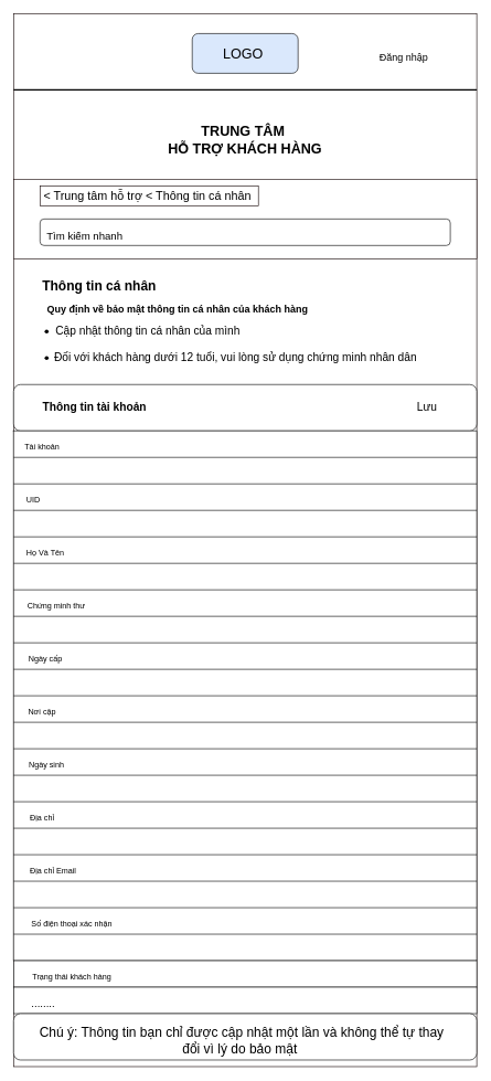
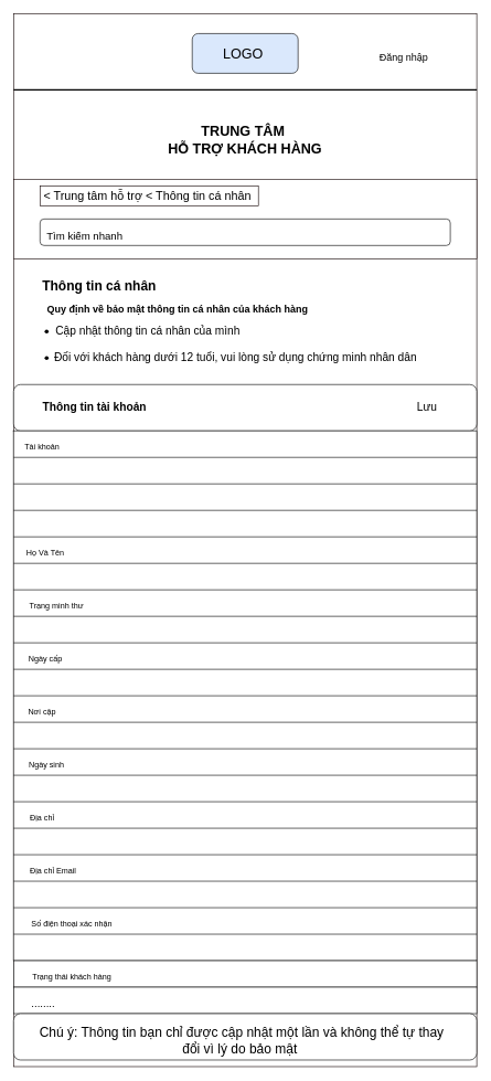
  <mxCell id="0" />
  <mxCell id="1" parent="0" />
  <mxCell id="2" value="" style="rounded=0;whiteSpace=wrap;html=1;strokeColor=#120303;" vertex="1" parent="1"><mxGeometry x="20" y="20" width="700" height="1590" as="geometry" /></mxCell>
  <mxCell id="3" value="" style="shape=image;html=1;verticalAlign=top;verticalLabelPosition=bottom;labelBackgroundColor=#ffffff;imageAspect=0;aspect=fixed;image=https://cdn1.iconfinder.com/data/icons/ionicons-fill-vol-2/512/menu-128.png" vertex="1" parent="1"><mxGeometry x="60" y="55" width="50" height="50" as="geometry" /></mxCell>
  <mxCell id="4" value="&lt;font style=&quot;font-size: 21px;&quot;&gt;LOGO&amp;nbsp;&lt;/font&gt;" style="rounded=1;whiteSpace=wrap;html=1;fillColor=#dae8fc;" vertex="1" parent="1"><mxGeometry x="290" y="50" width="160" height="60" as="geometry" /></mxCell>
  <mxCell id="5" value="&lt;font style=&quot;font-size: 15px;&quot;&gt;Đăng nhập&lt;/font&gt;" style="text;strokeColor=none;align=center;fillColor=none;html=1;verticalAlign=middle;whiteSpace=wrap;rounded=0;" vertex="1" parent="1"><mxGeometry x="540" y="70" width="140" height="30" as="geometry" /></mxCell>
  <mxCell id="6" value="" style="line;strokeWidth=2;html=1;" vertex="1" parent="1"><mxGeometry x="20" y="130" width="700" height="10" as="geometry" /></mxCell>
  <mxCell id="7" value="&lt;b style=&quot;font-size: 21px;&quot;&gt;TRUNG TÂM&amp;nbsp;&lt;br&gt;HỖ TRỢ KHÁCH HÀNG&lt;/b&gt;" style="text;strokeColor=none;align=center;fillColor=none;html=1;verticalAlign=middle;whiteSpace=wrap;rounded=0;" vertex="1" parent="1"><mxGeometry x="230" y="170" width="280" height="80" as="geometry" /></mxCell>
  <mxCell id="8" value="" style="rounded=0;whiteSpace=wrap;html=1;strokeColor=#120202;" vertex="1" parent="1"><mxGeometry x="20" y="270" width="700" height="120" as="geometry" /></mxCell>
  <mxCell id="9" value="&lt;font style=&quot;font-size: 18px;&quot;&gt;&amp;lt; Trung tâm hỗ trợ &amp;lt; Thông tin cá nhân&amp;nbsp;&lt;/font&gt;" style="text;strokeColor=#120303;align=center;fillColor=none;html=1;verticalAlign=middle;whiteSpace=wrap;rounded=0;" vertex="1" parent="1"><mxGeometry x="60" y="280" width="330" height="30" as="geometry" /></mxCell>
  <mxCell id="10" value="" style="rounded=1;whiteSpace=wrap;html=1;" vertex="1" parent="1"><mxGeometry x="60" y="330" width="620" height="40" as="geometry" /></mxCell>
  <mxCell id="11" value="&lt;font style=&quot;font-size: 16px;&quot;&gt;Tìm kiếm nhanh&amp;nbsp;&lt;/font&gt;" style="text;strokeColor=none;align=center;fillColor=none;html=1;verticalAlign=middle;whiteSpace=wrap;rounded=0;" vertex="1" parent="1"><mxGeometry x="60" y="340" width="140" height="30" as="geometry" /></mxCell>
  <mxCell id="12" value="" style="shape=image;html=1;verticalAlign=top;verticalLabelPosition=bottom;labelBackgroundColor=#ffffff;imageAspect=0;aspect=fixed;image=https://cdn4.iconfinder.com/data/icons/ionicons/512/icon-ios7-search-128.png" vertex="1" parent="1"><mxGeometry x="620" y="330" width="40" height="40" as="geometry" /></mxCell>
  <mxCell id="13" value="&lt;font size=&quot;1&quot; style=&quot;&quot;&gt;&lt;b style=&quot;font-size: 20px;&quot;&gt;Thông tin cá nhân&amp;nbsp;&lt;/b&gt;&lt;/font&gt;" style="text;strokeColor=none;align=center;fillColor=none;html=1;verticalAlign=middle;whiteSpace=wrap;rounded=0;" vertex="1" parent="1"><mxGeometry x="50" y="415" width="205" height="30" as="geometry" /></mxCell>
  <mxCell id="14" value="&lt;font style=&quot;font-size: 15px;&quot;&gt;&lt;b&gt;Quy định về bảo mật thông tin cá nhân của khách hàng&amp;nbsp;&lt;/b&gt;&lt;/font&gt;" style="text;strokeColor=none;align=center;fillColor=none;html=1;verticalAlign=middle;whiteSpace=wrap;rounded=0;" vertex="1" parent="1"><mxGeometry x="60" y="440" width="420" height="50" as="geometry" /></mxCell>
  <mxCell id="15" value="" style="shape=waypoint;sketch=0;fillStyle=solid;size=6;pointerEvents=1;points=[];fillColor=none;resizable=0;rotatable=0;perimeter=centerPerimeter;snapToPoint=1;" vertex="1" parent="1"><mxGeometry x="60" y="490" width="20" height="20" as="geometry" /></mxCell>
  <mxCell id="16" value="&lt;span style=&quot;font-size: 17px;&quot;&gt;Cập nhật thông tin cá nhân của mình&amp;nbsp;&lt;/span&gt;" style="text;strokeColor=none;align=center;fillColor=none;html=1;verticalAlign=middle;whiteSpace=wrap;rounded=0;" vertex="1" parent="1"><mxGeometry x="72.5" y="477.5" width="305" height="45" as="geometry" /></mxCell>
  <mxCell id="17" value="" style="shape=waypoint;sketch=0;fillStyle=solid;size=6;pointerEvents=1;points=[];fillColor=none;resizable=0;rotatable=0;perimeter=centerPerimeter;snapToPoint=1;" vertex="1" parent="1"><mxGeometry x="60" y="530" width="20" height="20" as="geometry" /></mxCell>
  <mxCell id="18" value="&lt;font style=&quot;font-size: 17px;&quot;&gt;Đối với khách hàng dưới 12 tuổi, vui lòng sử dụng chứng minh nhân dân&amp;nbsp;&lt;/font&gt;" style="text;strokeColor=none;align=center;fillColor=none;html=1;verticalAlign=middle;whiteSpace=wrap;rounded=0;" vertex="1" parent="1"><mxGeometry x="72.5" y="520" width="570" height="40" as="geometry" /></mxCell>
  <mxCell id="19" value="" style="rounded=1;whiteSpace=wrap;html=1;" vertex="1" parent="1"><mxGeometry x="20" y="580" width="700" height="70" as="geometry" /></mxCell>
  <mxCell id="20" value="&lt;span style=&quot;font-size: 17px;&quot;&gt;&lt;b&gt;Thông tin tài khoản&amp;nbsp;&lt;/b&gt;&lt;/span&gt;" style="text;strokeColor=none;align=center;fillColor=none;html=1;verticalAlign=middle;whiteSpace=wrap;rounded=0;" vertex="1" parent="1"><mxGeometry x="35" y="600" width="220" height="30" as="geometry" /></mxCell>
  <mxCell id="21" value="&lt;font style=&quot;font-size: 17px;&quot;&gt;Lưu&lt;/font&gt;" style="text;strokeColor=none;align=center;fillColor=none;html=1;verticalAlign=middle;whiteSpace=wrap;rounded=0;" vertex="1" parent="1"><mxGeometry x="600" y="600" width="90" height="30" as="geometry" /></mxCell>
  <mxCell id="22" value="" style="shape=table;startSize=0;container=1;collapsible=0;childLayout=tableLayout;" vertex="1" parent="1"><mxGeometry x="20" y="650" width="700" height="800" as="geometry" /></mxCell>
  <mxCell id="23" value="" style="shape=tableRow;horizontal=0;startSize=0;swimlaneHead=0;swimlaneBody=0;strokeColor=inherit;top=0;left=0;bottom=0;right=0;collapsible=0;dropTarget=0;fillColor=none;points=[[0,0.5],[1,0.5]];portConstraint=eastwest;" vertex="1" parent="22"><mxGeometry width="700" height="40" as="geometry" /></mxCell>
  <mxCell id="24" value="" style="shape=partialRectangle;html=1;whiteSpace=wrap;connectable=0;strokeColor=inherit;overflow=hidden;fillColor=none;top=0;left=0;bottom=0;right=0;pointerEvents=1;" vertex="1" parent="23"><mxGeometry width="700" height="40" as="geometry"><mxRectangle width="700" height="40" as="alternateBounds" /></mxGeometry></mxCell>
  <mxCell id="25" value="" style="shape=tableRow;horizontal=0;startSize=0;swimlaneHead=0;swimlaneBody=0;strokeColor=inherit;top=0;left=0;bottom=0;right=0;collapsible=0;dropTarget=0;fillColor=none;points=[[0,0.5],[1,0.5]];portConstraint=eastwest;" vertex="1" parent="22"><mxGeometry y="40" width="700" height="40" as="geometry" /></mxCell>
  <mxCell id="26" value="" style="shape=partialRectangle;html=1;whiteSpace=wrap;connectable=0;strokeColor=inherit;overflow=hidden;fillColor=none;top=0;left=0;bottom=0;right=0;pointerEvents=1;" vertex="1" parent="25"><mxGeometry width="700" height="40" as="geometry"><mxRectangle width="700" height="40" as="alternateBounds" /></mxGeometry></mxCell>
  <mxCell id="27" value="" style="shape=tableRow;horizontal=0;startSize=0;swimlaneHead=0;swimlaneBody=0;strokeColor=inherit;top=0;left=0;bottom=0;right=0;collapsible=0;dropTarget=0;fillColor=none;points=[[0,0.5],[1,0.5]];portConstraint=eastwest;" vertex="1" parent="22"><mxGeometry y="80" width="700" height="40" as="geometry" /></mxCell>
  <mxCell id="28" value="" style="shape=partialRectangle;html=1;whiteSpace=wrap;connectable=0;strokeColor=inherit;overflow=hidden;fillColor=none;top=0;left=0;bottom=0;right=0;pointerEvents=1;" vertex="1" parent="27"><mxGeometry width="700" height="40" as="geometry"><mxRectangle width="700" height="40" as="alternateBounds" /></mxGeometry></mxCell>
  <mxCell id="29" value="" style="shape=tableRow;horizontal=0;startSize=0;swimlaneHead=0;swimlaneBody=0;strokeColor=inherit;top=0;left=0;bottom=0;right=0;collapsible=0;dropTarget=0;fillColor=none;points=[[0,0.5],[1,0.5]];portConstraint=eastwest;" vertex="1" parent="22"><mxGeometry y="120" width="700" height="40" as="geometry" /></mxCell>
  <mxCell id="30" value="" style="shape=partialRectangle;html=1;whiteSpace=wrap;connectable=0;strokeColor=inherit;overflow=hidden;fillColor=none;top=0;left=0;bottom=0;right=0;pointerEvents=1;" vertex="1" parent="29"><mxGeometry width="700" height="40" as="geometry"><mxRectangle width="700" height="40" as="alternateBounds" /></mxGeometry></mxCell>
  <mxCell id="31" value="" style="shape=tableRow;horizontal=0;startSize=0;swimlaneHead=0;swimlaneBody=0;strokeColor=inherit;top=0;left=0;bottom=0;right=0;collapsible=0;dropTarget=0;fillColor=none;points=[[0,0.5],[1,0.5]];portConstraint=eastwest;" vertex="1" parent="22"><mxGeometry y="160" width="700" height="40" as="geometry" /></mxCell>
  <mxCell id="32" value="" style="shape=partialRectangle;html=1;whiteSpace=wrap;connectable=0;strokeColor=inherit;overflow=hidden;fillColor=none;top=0;left=0;bottom=0;right=0;pointerEvents=1;" vertex="1" parent="31"><mxGeometry width="700" height="40" as="geometry"><mxRectangle width="700" height="40" as="alternateBounds" /></mxGeometry></mxCell>
  <mxCell id="33" value="" style="shape=tableRow;horizontal=0;startSize=0;swimlaneHead=0;swimlaneBody=0;strokeColor=inherit;top=0;left=0;bottom=0;right=0;collapsible=0;dropTarget=0;fillColor=none;points=[[0,0.5],[1,0.5]];portConstraint=eastwest;" vertex="1" parent="22"><mxGeometry y="200" width="700" height="40" as="geometry" /></mxCell>
  <mxCell id="34" value="" style="shape=partialRectangle;html=1;whiteSpace=wrap;connectable=0;strokeColor=inherit;overflow=hidden;fillColor=none;top=0;left=0;bottom=0;right=0;pointerEvents=1;" vertex="1" parent="33"><mxGeometry width="700" height="40" as="geometry"><mxRectangle width="700" height="40" as="alternateBounds" /></mxGeometry></mxCell>
  <mxCell id="35" value="" style="shape=tableRow;horizontal=0;startSize=0;swimlaneHead=0;swimlaneBody=0;strokeColor=inherit;top=0;left=0;bottom=0;right=0;collapsible=0;dropTarget=0;fillColor=none;points=[[0,0.5],[1,0.5]];portConstraint=eastwest;" vertex="1" parent="22"><mxGeometry y="240" width="700" height="40" as="geometry" /></mxCell>
  <mxCell id="36" value="" style="shape=partialRectangle;html=1;whiteSpace=wrap;connectable=0;strokeColor=inherit;overflow=hidden;fillColor=none;top=0;left=0;bottom=0;right=0;pointerEvents=1;" vertex="1" parent="35"><mxGeometry width="700" height="40" as="geometry"><mxRectangle width="700" height="40" as="alternateBounds" /></mxGeometry></mxCell>
  <mxCell id="37" value="" style="shape=tableRow;horizontal=0;startSize=0;swimlaneHead=0;swimlaneBody=0;strokeColor=inherit;top=0;left=0;bottom=0;right=0;collapsible=0;dropTarget=0;fillColor=none;points=[[0,0.5],[1,0.5]];portConstraint=eastwest;" vertex="1" parent="22"><mxGeometry y="280" width="700" height="40" as="geometry" /></mxCell>
  <mxCell id="38" value="" style="shape=partialRectangle;html=1;whiteSpace=wrap;connectable=0;strokeColor=inherit;overflow=hidden;fillColor=none;top=0;left=0;bottom=0;right=0;pointerEvents=1;" vertex="1" parent="37"><mxGeometry width="700" height="40" as="geometry"><mxRectangle width="700" height="40" as="alternateBounds" /></mxGeometry></mxCell>
  <mxCell id="39" value="" style="shape=tableRow;horizontal=0;startSize=0;swimlaneHead=0;swimlaneBody=0;strokeColor=inherit;top=0;left=0;bottom=0;right=0;collapsible=0;dropTarget=0;fillColor=none;points=[[0,0.5],[1,0.5]];portConstraint=eastwest;" vertex="1" parent="22"><mxGeometry y="320" width="700" height="40" as="geometry" /></mxCell>
  <mxCell id="40" value="" style="shape=partialRectangle;html=1;whiteSpace=wrap;connectable=0;strokeColor=inherit;overflow=hidden;fillColor=none;top=0;left=0;bottom=0;right=0;pointerEvents=1;" vertex="1" parent="39"><mxGeometry width="700" height="40" as="geometry"><mxRectangle width="700" height="40" as="alternateBounds" /></mxGeometry></mxCell>
  <mxCell id="41" value="" style="shape=tableRow;horizontal=0;startSize=0;swimlaneHead=0;swimlaneBody=0;strokeColor=inherit;top=0;left=0;bottom=0;right=0;collapsible=0;dropTarget=0;fillColor=none;points=[[0,0.5],[1,0.5]];portConstraint=eastwest;" vertex="1" parent="22"><mxGeometry y="360" width="700" height="40" as="geometry" /></mxCell>
  <mxCell id="42" value="" style="shape=partialRectangle;html=1;whiteSpace=wrap;connectable=0;strokeColor=inherit;overflow=hidden;fillColor=none;top=0;left=0;bottom=0;right=0;pointerEvents=1;" vertex="1" parent="41"><mxGeometry width="700" height="40" as="geometry"><mxRectangle width="700" height="40" as="alternateBounds" /></mxGeometry></mxCell>
  <mxCell id="43" value="" style="shape=tableRow;horizontal=0;startSize=0;swimlaneHead=0;swimlaneBody=0;strokeColor=inherit;top=0;left=0;bottom=0;right=0;collapsible=0;dropTarget=0;fillColor=none;points=[[0,0.5],[1,0.5]];portConstraint=eastwest;" vertex="1" parent="22"><mxGeometry y="400" width="700" height="40" as="geometry" /></mxCell>
  <mxCell id="44" value="" style="shape=partialRectangle;html=1;whiteSpace=wrap;connectable=0;strokeColor=inherit;overflow=hidden;fillColor=none;top=0;left=0;bottom=0;right=0;pointerEvents=1;" vertex="1" parent="43"><mxGeometry width="700" height="40" as="geometry"><mxRectangle width="700" height="40" as="alternateBounds" /></mxGeometry></mxCell>
  <mxCell id="45" value="" style="shape=tableRow;horizontal=0;startSize=0;swimlaneHead=0;swimlaneBody=0;strokeColor=inherit;top=0;left=0;bottom=0;right=0;collapsible=0;dropTarget=0;fillColor=none;points=[[0,0.5],[1,0.5]];portConstraint=eastwest;" vertex="1" parent="22"><mxGeometry y="440" width="700" height="40" as="geometry" /></mxCell>
  <mxCell id="46" value="" style="shape=partialRectangle;html=1;whiteSpace=wrap;connectable=0;strokeColor=inherit;overflow=hidden;fillColor=none;top=0;left=0;bottom=0;right=0;pointerEvents=1;" vertex="1" parent="45"><mxGeometry width="700" height="40" as="geometry"><mxRectangle width="700" height="40" as="alternateBounds" /></mxGeometry></mxCell>
  <mxCell id="47" value="" style="shape=tableRow;horizontal=0;startSize=0;swimlaneHead=0;swimlaneBody=0;strokeColor=inherit;top=0;left=0;bottom=0;right=0;collapsible=0;dropTarget=0;fillColor=none;points=[[0,0.5],[1,0.5]];portConstraint=eastwest;" vertex="1" parent="22"><mxGeometry y="480" width="700" height="40" as="geometry" /></mxCell>
  <mxCell id="48" value="" style="shape=partialRectangle;html=1;whiteSpace=wrap;connectable=0;strokeColor=inherit;overflow=hidden;fillColor=none;top=0;left=0;bottom=0;right=0;pointerEvents=1;" vertex="1" parent="47"><mxGeometry width="700" height="40" as="geometry"><mxRectangle width="700" height="40" as="alternateBounds" /></mxGeometry></mxCell>
  <mxCell id="49" value="" style="shape=tableRow;horizontal=0;startSize=0;swimlaneHead=0;swimlaneBody=0;strokeColor=inherit;top=0;left=0;bottom=0;right=0;collapsible=0;dropTarget=0;fillColor=none;points=[[0,0.5],[1,0.5]];portConstraint=eastwest;" vertex="1" parent="22"><mxGeometry y="520" width="700" height="40" as="geometry" /></mxCell>
  <mxCell id="50" value="" style="shape=partialRectangle;html=1;whiteSpace=wrap;connectable=0;strokeColor=inherit;overflow=hidden;fillColor=none;top=0;left=0;bottom=0;right=0;pointerEvents=1;" vertex="1" parent="49"><mxGeometry width="700" height="40" as="geometry"><mxRectangle width="700" height="40" as="alternateBounds" /></mxGeometry></mxCell>
  <mxCell id="51" value="" style="shape=tableRow;horizontal=0;startSize=0;swimlaneHead=0;swimlaneBody=0;strokeColor=inherit;top=0;left=0;bottom=0;right=0;collapsible=0;dropTarget=0;fillColor=none;points=[[0,0.5],[1,0.5]];portConstraint=eastwest;" vertex="1" parent="22"><mxGeometry y="560" width="700" height="40" as="geometry" /></mxCell>
  <mxCell id="52" value="" style="shape=partialRectangle;html=1;whiteSpace=wrap;connectable=0;strokeColor=inherit;overflow=hidden;fillColor=none;top=0;left=0;bottom=0;right=0;pointerEvents=1;" vertex="1" parent="51"><mxGeometry width="700" height="40" as="geometry"><mxRectangle width="700" height="40" as="alternateBounds" /></mxGeometry></mxCell>
  <mxCell id="53" value="" style="shape=tableRow;horizontal=0;startSize=0;swimlaneHead=0;swimlaneBody=0;strokeColor=inherit;top=0;left=0;bottom=0;right=0;collapsible=0;dropTarget=0;fillColor=none;points=[[0,0.5],[1,0.5]];portConstraint=eastwest;" vertex="1" parent="22"><mxGeometry y="600" width="700" height="40" as="geometry" /></mxCell>
  <mxCell id="54" value="" style="shape=partialRectangle;html=1;whiteSpace=wrap;connectable=0;strokeColor=inherit;overflow=hidden;fillColor=none;top=0;left=0;bottom=0;right=0;pointerEvents=1;" vertex="1" parent="53"><mxGeometry width="700" height="40" as="geometry"><mxRectangle width="700" height="40" as="alternateBounds" /></mxGeometry></mxCell>
  <mxCell id="55" value="" style="shape=tableRow;horizontal=0;startSize=0;swimlaneHead=0;swimlaneBody=0;strokeColor=inherit;top=0;left=0;bottom=0;right=0;collapsible=0;dropTarget=0;fillColor=none;points=[[0,0.5],[1,0.5]];portConstraint=eastwest;" vertex="1" parent="22"><mxGeometry y="640" width="700" height="40" as="geometry" /></mxCell>
  <mxCell id="56" value="" style="shape=partialRectangle;html=1;whiteSpace=wrap;connectable=0;strokeColor=inherit;overflow=hidden;fillColor=none;top=0;left=0;bottom=0;right=0;pointerEvents=1;" vertex="1" parent="55"><mxGeometry width="700" height="40" as="geometry"><mxRectangle width="700" height="40" as="alternateBounds" /></mxGeometry></mxCell>
  <mxCell id="57" value="" style="shape=tableRow;horizontal=0;startSize=0;swimlaneHead=0;swimlaneBody=0;strokeColor=inherit;top=0;left=0;bottom=0;right=0;collapsible=0;dropTarget=0;fillColor=none;points=[[0,0.5],[1,0.5]];portConstraint=eastwest;" vertex="1" parent="22"><mxGeometry y="680" width="700" height="40" as="geometry" /></mxCell>
  <mxCell id="58" value="" style="shape=partialRectangle;html=1;whiteSpace=wrap;connectable=0;strokeColor=inherit;overflow=hidden;fillColor=none;top=0;left=0;bottom=0;right=0;pointerEvents=1;" vertex="1" parent="57"><mxGeometry width="700" height="40" as="geometry"><mxRectangle width="700" height="40" as="alternateBounds" /></mxGeometry></mxCell>
  <mxCell id="59" value="" style="shape=tableRow;horizontal=0;startSize=0;swimlaneHead=0;swimlaneBody=0;strokeColor=inherit;top=0;left=0;bottom=0;right=0;collapsible=0;dropTarget=0;fillColor=none;points=[[0,0.5],[1,0.5]];portConstraint=eastwest;" vertex="1" parent="22"><mxGeometry y="720" width="700" height="40" as="geometry" /></mxCell>
  <mxCell id="60" value="" style="shape=partialRectangle;html=1;whiteSpace=wrap;connectable=0;strokeColor=inherit;overflow=hidden;fillColor=none;top=0;left=0;bottom=0;right=0;pointerEvents=1;" vertex="1" parent="59"><mxGeometry width="700" height="40" as="geometry"><mxRectangle width="700" height="40" as="alternateBounds" /></mxGeometry></mxCell>
  <mxCell id="61" value="" style="shape=tableRow;horizontal=0;startSize=0;swimlaneHead=0;swimlaneBody=0;strokeColor=inherit;top=0;left=0;bottom=0;right=0;collapsible=0;dropTarget=0;fillColor=none;points=[[0,0.5],[1,0.5]];portConstraint=eastwest;" vertex="1" parent="22"><mxGeometry y="760" width="700" height="40" as="geometry" /></mxCell>
  <mxCell id="62" value="" style="shape=partialRectangle;html=1;whiteSpace=wrap;connectable=0;strokeColor=inherit;overflow=hidden;fillColor=none;top=0;left=0;bottom=0;right=0;pointerEvents=1;" vertex="1" parent="61"><mxGeometry width="700" height="40" as="geometry"><mxRectangle width="700" height="40" as="alternateBounds" /></mxGeometry></mxCell>
  <mxCell id="63" value="Tài khoản&amp;nbsp;" style="text;strokeColor=none;align=center;fillColor=none;html=1;verticalAlign=middle;whiteSpace=wrap;rounded=0;" vertex="1" parent="1"><mxGeometry x="20" y="660" width="90" height="30" as="geometry" /></mxCell>
- <mxCell id="64" value="UID" style="text;strokeColor=none;align=center;fillColor=none;html=1;verticalAlign=middle;whiteSpace=wrap;rounded=0;" vertex="1" parent="1"><mxGeometry x="20" y="740" width="60" height="30" as="geometry" /></mxCell>
  <mxCell id="65" value="Họ Và Tên&amp;nbsp;" style="text;strokeColor=none;align=center;fillColor=none;html=1;verticalAlign=middle;whiteSpace=wrap;rounded=0;" vertex="1" parent="1"><mxGeometry x="20" y="820" width="100" height="30" as="geometry" /></mxCell>
- <mxCell id="66" value="Chứng minh thư" style="text;strokeColor=none;align=center;fillColor=none;html=1;verticalAlign=middle;whiteSpace=wrap;rounded=0;" vertex="1" parent="1"><mxGeometry x="20" y="900" width="130" height="30" as="geometry" /></mxCell>
+ <mxCell id="66" value="Trạng minh thư" style="text;strokeColor=none;align=center;fillColor=none;html=1;verticalAlign=middle;whiteSpace=wrap;rounded=0;" vertex="1" parent="1"><mxGeometry x="20" y="900" width="130" height="30" as="geometry" /></mxCell>
  <mxCell id="67" value="Ngày cấp&amp;nbsp;" style="text;strokeColor=none;align=center;fillColor=none;html=1;verticalAlign=middle;whiteSpace=wrap;rounded=0;" vertex="1" parent="1"><mxGeometry x="20" y="980" width="100" height="30" as="geometry" /></mxCell>
  <mxCell id="68" value="Nơi cập&amp;nbsp;" style="text;strokeColor=none;align=center;fillColor=none;html=1;verticalAlign=middle;whiteSpace=wrap;rounded=0;" vertex="1" parent="1"><mxGeometry x="20" y="1060" width="90" height="30" as="geometry" /></mxCell>
  <mxCell id="69" value="Ngày sinh" style="text;strokeColor=none;align=center;fillColor=none;html=1;verticalAlign=middle;whiteSpace=wrap;rounded=0;" vertex="1" parent="1"><mxGeometry x="20" y="1140" width="100" height="30" as="geometry" /></mxCell>
  <mxCell id="70" value="Địa chỉ&amp;nbsp;" style="text;strokeColor=none;align=center;fillColor=none;html=1;verticalAlign=middle;whiteSpace=wrap;rounded=0;" vertex="1" parent="1"><mxGeometry x="20" y="1220" width="90" height="30" as="geometry" /></mxCell>
  <mxCell id="71" value="Địa chỉ Email" style="text;strokeColor=none;align=center;fillColor=none;html=1;verticalAlign=middle;whiteSpace=wrap;rounded=0;" vertex="1" parent="1"><mxGeometry x="20" y="1300" width="120" height="30" as="geometry" /></mxCell>
  <mxCell id="72" value="Số điện thoại xác nhận&amp;nbsp;" style="text;strokeColor=none;align=center;fillColor=none;html=1;verticalAlign=middle;whiteSpace=wrap;rounded=0;" vertex="1" parent="1"><mxGeometry x="20" y="1380" width="180" height="30" as="geometry" /></mxCell>
  <mxCell id="73" value="" style="rounded=0;whiteSpace=wrap;html=1;" vertex="1" parent="1"><mxGeometry x="20" y="1450" width="700" height="40" as="geometry" /></mxCell>
  <mxCell id="74" value="" style="rounded=0;whiteSpace=wrap;html=1;" vertex="1" parent="1"><mxGeometry x="20" y="1490" width="700" height="40" as="geometry" /></mxCell>
  <mxCell id="75" value="Trạng thái khách hàng&amp;nbsp;" style="text;strokeColor=none;align=center;fillColor=none;html=1;verticalAlign=middle;whiteSpace=wrap;rounded=0;" vertex="1" parent="1"><mxGeometry x="20" y="1460" width="180" height="30" as="geometry" /></mxCell>
  <mxCell id="76" value="&lt;font style=&quot;font-size: 16px;&quot;&gt;........&lt;/font&gt;" style="text;strokeColor=none;align=center;fillColor=none;html=1;verticalAlign=middle;whiteSpace=wrap;rounded=0;" vertex="1" parent="1"><mxGeometry x="20" y="1500" width="90" height="30" as="geometry" /></mxCell>
  <mxCell id="77" value="" style="rounded=1;whiteSpace=wrap;html=1;" vertex="1" parent="1"><mxGeometry x="20" y="1530" width="700" height="70" as="geometry" /></mxCell>
  <mxCell id="78" value="&lt;font style=&quot;font-size: 20px;&quot;&gt;Chú ý: Thông tin bạn chỉ được cập nhật một lần và không thể tự thay đổi vì lý do bảo mật&amp;nbsp;&lt;/font&gt;" style="text;strokeColor=none;align=center;fillColor=none;html=1;verticalAlign=middle;whiteSpace=wrap;rounded=0;strokeWidth=2;" vertex="1" parent="1"><mxGeometry x="50" y="1550" width="630" height="40" as="geometry" /></mxCell>
